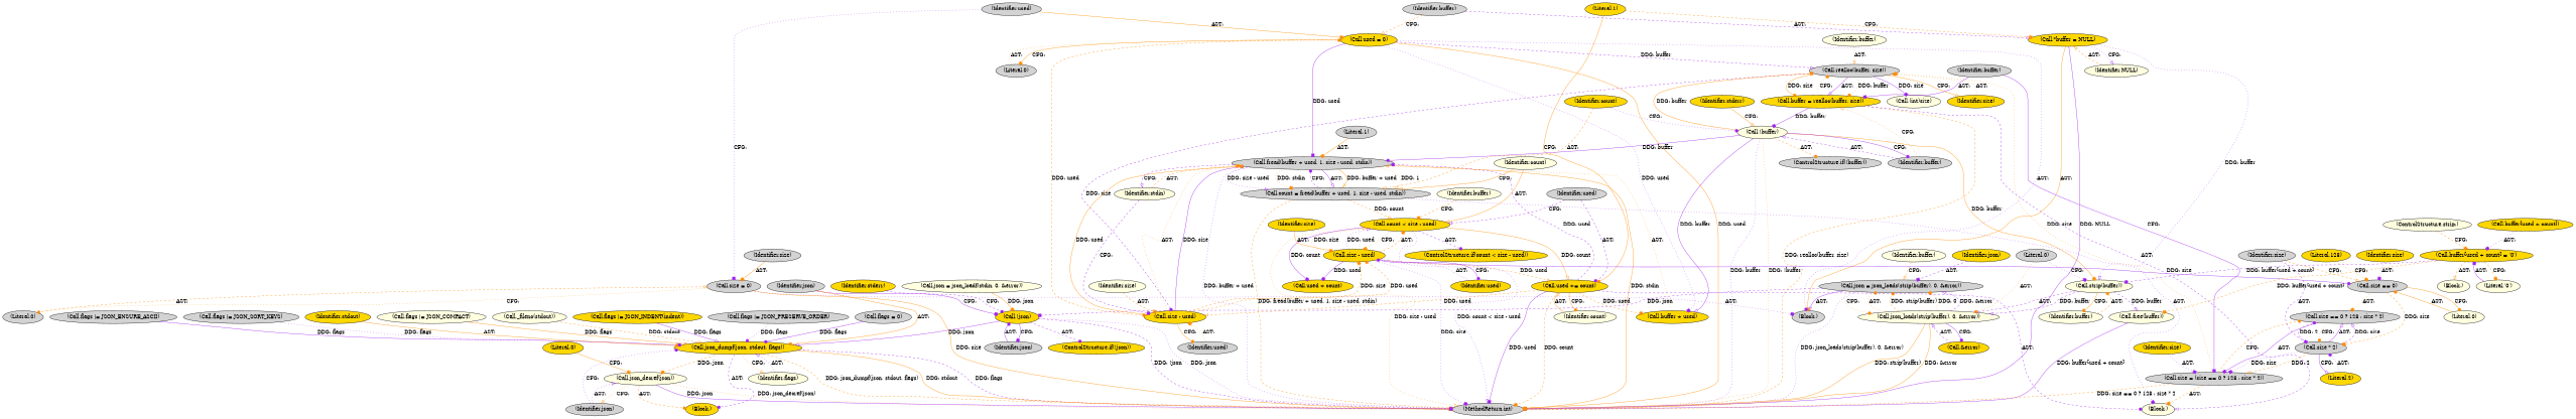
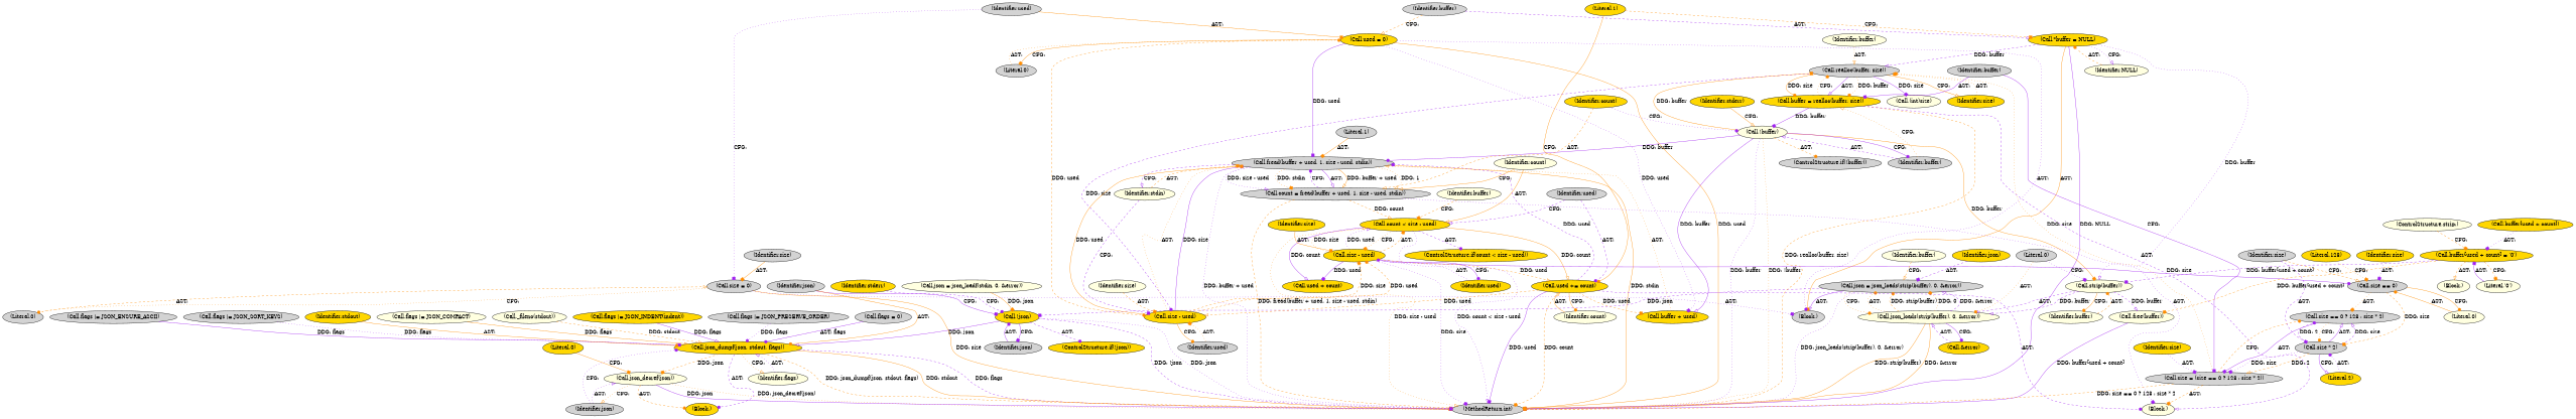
  digraph {
    node [fillcolor=gold style=filled]
    edge [arrowhead=box color=darkorange style=dashed]
    n1 [fillcolor=lightgrey label="(Call,json = json_loads(strip(buffer), 0, &error))"]
    n2 [fillcolor=lightyellow label="(Call,json_loads(strip(buffer), 0, &error))"]
    n3 [label="(Call,!json)"]
    n4 [fillcolor=lightgrey label="(MethodReturn,int)"]
    n5 [fillcolor=lightgrey label="(Block,)"]
    n6 [label="(Call,&error)"]
    n7 [label="(Call,json_dumpf(json, stdout, flags))"]
    n8 [fillcolor=lightgrey label="(Identifier,json)"]
    n9 [label="(ControlStructure,if(!json))"]
    n10 [fillcolor=lightyellow label="(Call,strip(buffer))"]
    n11 [fillcolor=lightyellow label="(Identifier,buffer)"]
    n12 [fillcolor=lightyellow label="(Call,free(buffer))"]
    n13 [label="(Call,*buffer = NULL)"]
    n14 [fillcolor=lightgrey label="(Call,realloc(buffer, size))"]
    n15 [fillcolor=lightyellow label="(Identifier,NULL)"]
    n16 [label="(Call,buffer = realloc(buffer, size))"]
    n17 [label="(Call,size - used)"]
    n18 [fillcolor=lightyellow label="(Call,(int)size)"]
    n19 [label="(Identifier,size)"]
    n20 [label="(Call,buffer[used + count] = '\0')"]
    n21 [fillcolor=lightyellow label="(Literal,'\0')"]
    n22 [fillcolor=lightyellow label="(Block,)"]
    n23 [fillcolor=lightyellow label="(Call,!buffer)"]
    n24 [fillcolor=lightgrey label="(Call,fread(buffer + used, 1, size - used, stdin))"]
    n25 [label="(Call,buffer + used)"]
    n26 [fillcolor=lightgrey label="(Identifier,buffer)"]
    n27 [fillcolor=lightgrey label="(ControlStructure,if(!buffer))"]
    n28 [fillcolor=lightgrey label="(Call,count = fread(buffer + used, 1, size - used, stdin))"]
    n29 [fillcolor=lightyellow label="(Identifier,stdin)"]
    n30 [fillcolor=lightyellow label="(Block,)"]
    n31 [label="(Call,size - used)"]
    n32 [fillcolor=lightgrey label="(Identifier,used)"]
    n33 [fillcolor=lightgrey label="(Call,size = (size == 0 ? 128 : size * 2))"]
    n34 [fillcolor=lightgrey label="(Call,size == 0 ? 128 : size * 2)"]
    n35 [fillcolor=lightgrey label="(Call,size * 2)"]
    n36 [label="(Literal,2)"]
    n37 [fillcolor=lightgrey label="(Call,size == 0)"]
    n38 [fillcolor=lightyellow label="(Literal,0)"]
    n39 [fillcolor=lightgrey label="(Call,size = 0)"]
    n40 [fillcolor=lightgrey label="(Literal,0)"]
    n41 [label="(Call,used += count)"]
    n42 [label="(Call,count < size - used)"]
    n43 [label="(Call,used + count)"]
    n44 [label="(Identifier,used)"]
    n45 [fillcolor=lightyellow label="(Identifier,count)"]
    n46 [label="(ControlStructure,if(count < size - used))"]
    n47 [label="(Call,used = 0)"]
    n48 [fillcolor=lightgrey label="(Literal,0)"]
    n49 [fillcolor=lightyellow label="(Call,json_decref(json))"]
    n50 [label="(Block,)"]
    n51 [fillcolor=lightyellow label="(Identifier,flags)"]
    n52 [fillcolor=lightgrey label="(Identifier,json)"]
    n53 [fillcolor=lightyellow label="(Identifier,size)"]
    n54 [label="(Identifier,size)"]
    n55 [label="(Identifier,stderr)"]
    n56 [fillcolor=lightgrey label="(Call,flags |= JSON_ENSURE_ASCII)"]
    n57 [fillcolor=lightgrey label="(Identifier,buffer)"]
    n58 [fillcolor=lightgrey label="(Identifier,size)"]
    n59 [fillcolor=lightgrey label="(Call,flags = 0)"]
    n60 [fillcolor=lightgrey label="(Literal,1)"]
    n61 [fillcolor=lightyellow label="(ControlStructure,strip;)"]
    n62 [fillcolor=lightgrey label="(Identifier,buffer)"]
    n63 [label="(Identifier,size)"]
    n64 [fillcolor=lightgrey label="(Identifier,json)"]
    n65 [label="(Literal,128)"]
    n66 [fillcolor=lightgrey label="(Identifier,size)"]
    n67 [fillcolor=lightyellow label="(Call,json = json_loadf(stdin, 0, &error))"]
    n68 [fillcolor=lightgrey label="(Call,flags |= JSON_SORT_KEYS)"]
    n69 [label="(Identifier,size)"]
    n70 [label="(Identifier,stdout)"]
    n71 [fillcolor=lightyellow label="(Call,flags |= JSON_COMPACT)"]
    n72 [label="(Literal,0)"]
    n73 [fillcolor=lightyellow label="(Call,_fileno(stdout))"]
    n74 [fillcolor=lightgrey label="(Identifier,used)"]
    n75 [fillcolor=lightyellow label="(Identifier,buffer)"]
    n76 [label="(Identifier,json)"]
    n77 [label="(Identifier,stderr)"]
    n78 [fillcolor=lightgrey label="(Identifier,used)"]
    n79 [label="(Call,flags |= JSON_INDENT(indent))"]
    n80 [fillcolor=lightyellow label="(Identifier,buffer)"]
    n81 [label="(Call,buffer[used + count])"]
    n82 [fillcolor=lightgrey label="(Literal,0)"]
    n83 [label="(Literal,1)"]
    n84 [fillcolor=lightyellow label="(Identifier,count)"]
    n85 [fillcolor=lightgrey label="(Call,flags |= JSON_PRESERVE_ORDER)"]
    n86 [label="(Identifier,count)"]
    n87 [fillcolor=lightyellow label="(Identifier,buffer)"]
    n1 -> n2 [arrowhead=dot label="CFG: " style=dotted]
    n1 -> n3 [color=purple label="DDG: json"]
    n1 -> n4 [color=purple label="DDG: json_loads(strip(buffer), 0, &error)" style=dotted]
    n1 -> n5 [arrowhead=onormal color=purple label="AST: " style=solid]
    n2 -> n1 [arrowhead=dot label="AST: " style=dotted]
    n2 -> n1 [arrowhead=dot label="DDG: strip(buffer)"]
    n2 -> n1 [label="DDG: 0" style=dotted]
    n2 -> n1 [arrowhead=onormal color=purple label="DDG: &error"]
    n2 -> n4 [arrowhead=onormal label="DDG: strip(buffer)" style=solid]
    n2 -> n4 [arrowhead=dot label="DDG: &error" style=solid]
    n2 -> n6 [arrowhead=dot color=purple label="CFG: " style=solid]
    n3 -> n4 [arrowhead=dot color=purple label="DDG: json" style=dotted]
    n3 -> n4 [arrowhead=dot color=purple label="DDG: !json"]
    n3 -> n7 [arrowhead=onormal color=purple label="DDG: json" style=solid]
    n3 -> n8 [color=purple label="CFG: " style=solid]
    n3 -> n9 [arrowhead=dot color=purple label="AST: "]
    n6 -> n2 [arrowhead=onormal color=purple label="AST: "]
    n7 -> n4 [color=purple label="DDG: flags"]
    n7 -> n4 [arrowhead=dot label="DDG: json_dumpf(json, stdout, flags)"]
    n7 -> n4 [arrowhead=onormal label="DDG: stdout" style=solid]
    n7 -> n49 [label="DDG: json"]
    n7 -> n50 [arrowhead=dot color=purple label="AST: "]
    n7 -> n51 [arrowhead=onormal label="CFG: " style=dotted]
    n8 -> n3 [arrowhead=dot color=purple label="AST: " style=solid]
    n10 -> n2 [arrowhead=onormal color=purple label="AST: "]
    n10 -> n2 [arrowhead=onormal color=purple label="DDG: buffer"]
    n10 -> n11 [arrowhead=dot label="CFG: " style=solid]
    n10 -> n12 [arrowhead=onormal color=purple label="DDG: buffer"]
    n11 -> n10 [arrowhead=dot label="AST: "]
    n12 -> n4 [color=purple label="DDG: buffer[used + count]" style=solid]
    n13 -> n4 [arrowhead=onormal color=purple label="DDG: NULL" style=solid]
    n13 -> n5 [label="AST: " style=solid]
    n13 -> n10 [arrowhead=onormal color=purple label="DDG: buffer" style=dotted]
-   n47 -> n14 [arrowhead=onormal color=purple label="DDG: buffer"]
+   n13 -> n14 [arrowhead=onormal color=purple label="DDG: buffer"]
    n13 -> n15 [arrowhead=onormal color=purple label="CFG: " style=dotted]
    n14 -> n16 [arrowhead=onormal color=purple label="AST: " style=solid]
    n14 -> n16 [arrowhead=dot label="DDG: buffer" style=dotted]
    n14 -> n16 [arrowhead=dot label="DDG: size" style=solid]
    n14 -> n17 [arrowhead=dot color=purple label="DDG: size"]
    n14 -> n18 [color=purple label="DDG: size" style=solid]
    n14 -> n19 [arrowhead=onormal label="CFG: " style=solid]
-   n15 -> n13 [arrowhead=onormal label="AST: "]
+   n15 -> n13 [arrowhead=dot label="AST: "]
    n16 -> n4 [arrowhead=dot label="DDG: realloc(buffer, size)"]
    n16 -> n14 [arrowhead=dot label="CFG: " style=dotted]
    n16 -> n23 [color=purple label="DDG: buffer" style=solid]
    n16 -> n30 [arrowhead=onormal color=purple label="AST: "]
    n17 -> n24 [arrowhead=onormal label="AST: " style=dotted]
    n17 -> n24 [arrowhead=dot color=purple label="DDG: size" style=solid]
    n17 -> n24 [label="DDG: used" style=solid]
    n17 -> n31 [label="DDG: size"]
    n17 -> n31 [arrowhead=dot label="DDG: used"]
    n17 -> n32 [arrowhead=dot label="CFG: " style=solid]
    n19 -> n14 [label="AST: " style=dotted]
    n20 -> n10 [color=purple label="DDG: buffer[used + count]"]
    n20 -> n12 [label="DDG: buffer[used + count]"]
    n20 -> n21 [label="CFG: "]
    n20 -> n22 [arrowhead=onormal label="AST: "]
    n21 -> n20 [color=purple label="AST: " style=solid]
    n23 -> n4 [arrowhead=dot color=purple label="DDG: buffer" style=dotted]
    n23 -> n4 [arrowhead=dot label="DDG: !buffer" style=dotted]
    n23 -> n10 [label="DDG: buffer" style=solid]
    n23 -> n14 [label="DDG: buffer" style=solid]
    n23 -> n24 [arrowhead=dot color=purple label="DDG: buffer" style=solid]
    n23 -> n25 [arrowhead=onormal color=purple label="DDG: buffer" style=solid]
    n23 -> n26 [arrowhead=dot color=purple label="CFG: " style=solid]
    n23 -> n27 [arrowhead=dot label="AST: "]
    n24 -> n4 [label="DDG: stdin" style=solid]
    n24 -> n4 [color=purple label="DDG: buffer + used" style=dotted]
    n24 -> n28 [arrowhead=onormal color=purple label="AST: " style=solid]
    n24 -> n28 [arrowhead=onormal label="DDG: buffer + used" style=solid]
    n24 -> n28 [arrowhead=onormal label="DDG: 1" style=dotted]
    n24 -> n28 [arrowhead=onormal color=purple label="DDG: size - used" style=dotted]
    n24 -> n28 [label="DDG: stdin" style=dotted]
    n24 -> n29 [arrowhead=onormal color=purple label="CFG: "]
    n25 -> n24 [arrowhead=onormal label="AST: " style=dotted]
    n26 -> n16 [arrowhead=onormal label="CFG: " style=dotted]
    n26 -> n23 [arrowhead=onormal color=purple label="AST: "]
    n28 -> n4 [arrowhead=onormal label="DDG: fread(buffer + used, 1, size - used, stdin)"]
    n28 -> n24 [arrowhead=dot color=purple label="CFG: "]
    n28 -> n30 [color=purple label="AST: " style=dotted]
    n28 -> n42 [arrowhead=onormal label="DDG: count"]
    n29 -> n17 [color=purple label="CFG: "]
    n29 -> n24 [label="AST: "]
    n31 -> n4 [color=purple label="DDG: size" style=dotted]
    n31 -> n37 [arrowhead=dot color=purple label="DDG: size" style=solid]
    n31 -> n41 [arrowhead=onormal label="DDG: used"]
    n31 -> n42 [label="AST: "]
    n31 -> n42 [arrowhead=onormal label="DDG: size" style=dotted]
    n31 -> n42 [arrowhead=onormal color=purple label="DDG: used" style=dotted]
    n31 -> n43 [color=purple label="DDG: used" style=solid]
    n31 -> n44 [arrowhead=dot color=purple label="CFG: " style=solid]
    n32 -> n17 [label="AST: " style=dotted]
    n33 -> n4 [label="DDG: size == 0 ? 128 : size * 2"]
    n33 -> n14 [label="DDG: size" style=dotted]
    n33 -> n30 [label="AST: "]
    n33 -> n34 [arrowhead=dot label="CFG: "]
    n34 -> n33 [color=purple label="AST: " style=solid]
    n34 -> n35 [arrowhead=dot label="CFG: " style=dotted]
    n35 -> n33 [color=purple label="DDG: size" style=dotted]
    n35 -> n33 [arrowhead=onormal label="DDG: 2"]
    n35 -> n34 [arrowhead=onormal color=purple label="AST: " style=solid]
    n35 -> n34 [arrowhead=onormal color=purple label="DDG: size"]
    n35 -> n34 [arrowhead=dot color=purple label="DDG: 2"]
    n35 -> n36 [arrowhead=onormal color=purple label="CFG: " style=solid]
    n36 -> n35 [arrowhead=dot color=purple label="AST: " style=dotted]
    n37 -> n34 [label="AST: " style=dotted]
    n37 -> n35 [label="DDG: size"]
    n37 -> n38 [arrowhead=dot label="CFG: " style=solid]
    n38 -> n37 [arrowhead=dot label="AST: " style=solid]
    n39 -> n4 [arrowhead=onormal label="DDG: size" style=solid]
    n39 -> n5 [color=purple label="AST: " style=dotted]
    n39 -> n40 [arrowhead=dot label="CFG: " style=dotted]
    n40 -> n39 [arrowhead=onormal label="AST: "]
    n41 -> n4 [color=purple label="DDG: used" style=solid]
    n41 -> n4 [label="DDG: count"]
    n41 -> n17 [arrowhead=onormal label="DDG: used"]
    n41 -> n24 [color=purple label="DDG: used"]
    n41 -> n25 [label="DDG: used"]
    n41 -> n30 [arrowhead=dot color=purple label="AST: "]
    n41 -> n45 [arrowhead=dot label="CFG: " style=solid]
    n42 -> n4 [arrowhead=onormal label="DDG: size - used" style=dotted]
    n42 -> n4 [arrowhead=onormal color=purple label="DDG: count < size - used" style=dotted]
    n42 -> n31 [label="CFG: " style=dotted]
    n42 -> n41 [arrowhead=onormal label="DDG: count" style=solid]
-   n42 -> n43 [color=purple label="DDG: count" style=solid]
+   n42 -> n43 [arrowhead=onormal color=purple label="DDG: count" style=solid]
    n42 -> n46 [arrowhead=dot color=purple label="AST: "]
    n44 -> n31 [arrowhead=dot color=purple label="AST: " style=dotted]
    n45 -> n41 [arrowhead=onormal label="AST: " style=solid]
    n47 -> n4 [arrowhead=onormal label="DDG: used" style=solid]
    n47 -> n5 [arrowhead=dot color=purple label="AST: " style=dotted]
    n47 -> n17 [arrowhead=dot label="DDG: used"]
    n47 -> n24 [color=purple label="DDG: used" style=solid]
    n47 -> n25 [color=purple label="DDG: used" style=dotted]
    n47 -> n48 [label="CFG: " style=solid]
    n48 -> n47 [arrowhead=dot label="AST: " style=dotted]
    n49 -> n4 [label="DDG: json_decref(json)" style=dotted]
    n49 -> n4 [color=purple label="DDG: json" style=solid]
    n49 -> n50 [arrowhead=dot label="AST: "]
    n49 -> n52 [arrowhead=onormal label="CFG: " style=dotted]
    n51 -> n7 [arrowhead=onormal color=purple label="AST: " style=dotted]
    n52 -> n7 [arrowhead=dot color=purple label="CFG: " style=dotted]
    n52 -> n49 [arrowhead=onormal color=purple label="AST: " style=dotted]
    n53 -> n17 [label="AST: "]
    n54 -> n33 [color=purple label="AST: " style=dotted]
    n55 -> n23 [arrowhead=onormal label="CFG: " style=solid]
    n56 -> n7 [color=purple label="DDG: flags" style=solid]
    n57 -> n13 [arrowhead=onormal color=purple label="AST: "]
    n57 -> n47 [arrowhead=onormal label="CFG: "]
    n58 -> n35 [color=purple label="AST: "]
    n58 -> n37 [arrowhead=onormal label="CFG: "]
-   n59 -> n7 [arrowhead=dot color=purple label="DDG: flags" style=solid]
+   n59 -> n7 [arrowhead=dot color=purple label="AST: flags" style=solid]
    n60 -> n24 [label="AST: " style=solid]
    n61 -> n20 [label="CFG: "]
    n62 -> n16 [color=purple label="AST: " style=solid]
    n62 -> n33 [color=purple label="CFG: " style=solid]
    n63 -> n31 [label="AST: " style=solid]
    n64 -> n3 [color=purple label="CFG: " style=solid]
    n64 -> n7 [arrowhead=dot label="AST: " style=solid]
    n65 -> n37 [label="CFG: " style=dotted]
    n66 -> n39 [label="AST: " style=solid]
    n67 -> n3 [label="DDG: json" style=solid]
    n68 -> n7 [arrowhead=onormal color=purple label="DDG: flags" style=dotted]
    n69 -> n37 [color=purple label="AST: " style=dotted]
    n70 -> n7 [arrowhead=dot label="AST: " style=solid]
    n71 -> n7 [arrowhead=onormal label="DDG: flags" style=solid]
    n72 -> n49 [label="CFG: " style=solid]
    n73 -> n7 [arrowhead=onormal label="DDG: stdout"]
    n74 -> n39 [color=purple label="CFG: " style=dotted]
    n74 -> n47 [label="AST: " style=solid]
    n75 -> n1 [arrowhead=onormal label="CFG: "]
    n76 -> n1 [color=purple label="AST: "]
    n77 -> n3 [arrowhead=dot color=purple label="CFG: "]
    n78 -> n41 [arrowhead=dot color=purple label="AST: "]
    n78 -> n42 [arrowhead=onormal color=purple label="CFG: "]
    n79 -> n7 [arrowhead=onormal color=purple label="DDG: flags" style=solid]
    n80 -> n14 [arrowhead=onormal label="AST: " style=dotted]
    n81 -> n20 [color=purple label="AST: " style=dotted]
    n82 -> n2 [arrowhead=dot label="AST: " style=dotted]
    n82 -> n10 [color=purple label="CFG: " style=dotted]
    n83 -> n13 [label="CFG: "]
    n83 -> n41 [arrowhead=dot label="CFG: " style=solid]
    n84 -> n28 [arrowhead=onormal label="CFG: " style=solid]
    n84 -> n42 [arrowhead=onormal label="AST: " style=solid]
    n85 -> n7 [arrowhead=dot color=purple label="DDG: flags" style=dotted]
    n86 -> n23 [arrowhead=dot color=purple label="CFG: " style=dotted]
    n86 -> n28 [arrowhead=onormal label="AST: "]
    n87 -> n42 [label="CFG: "]
  }
